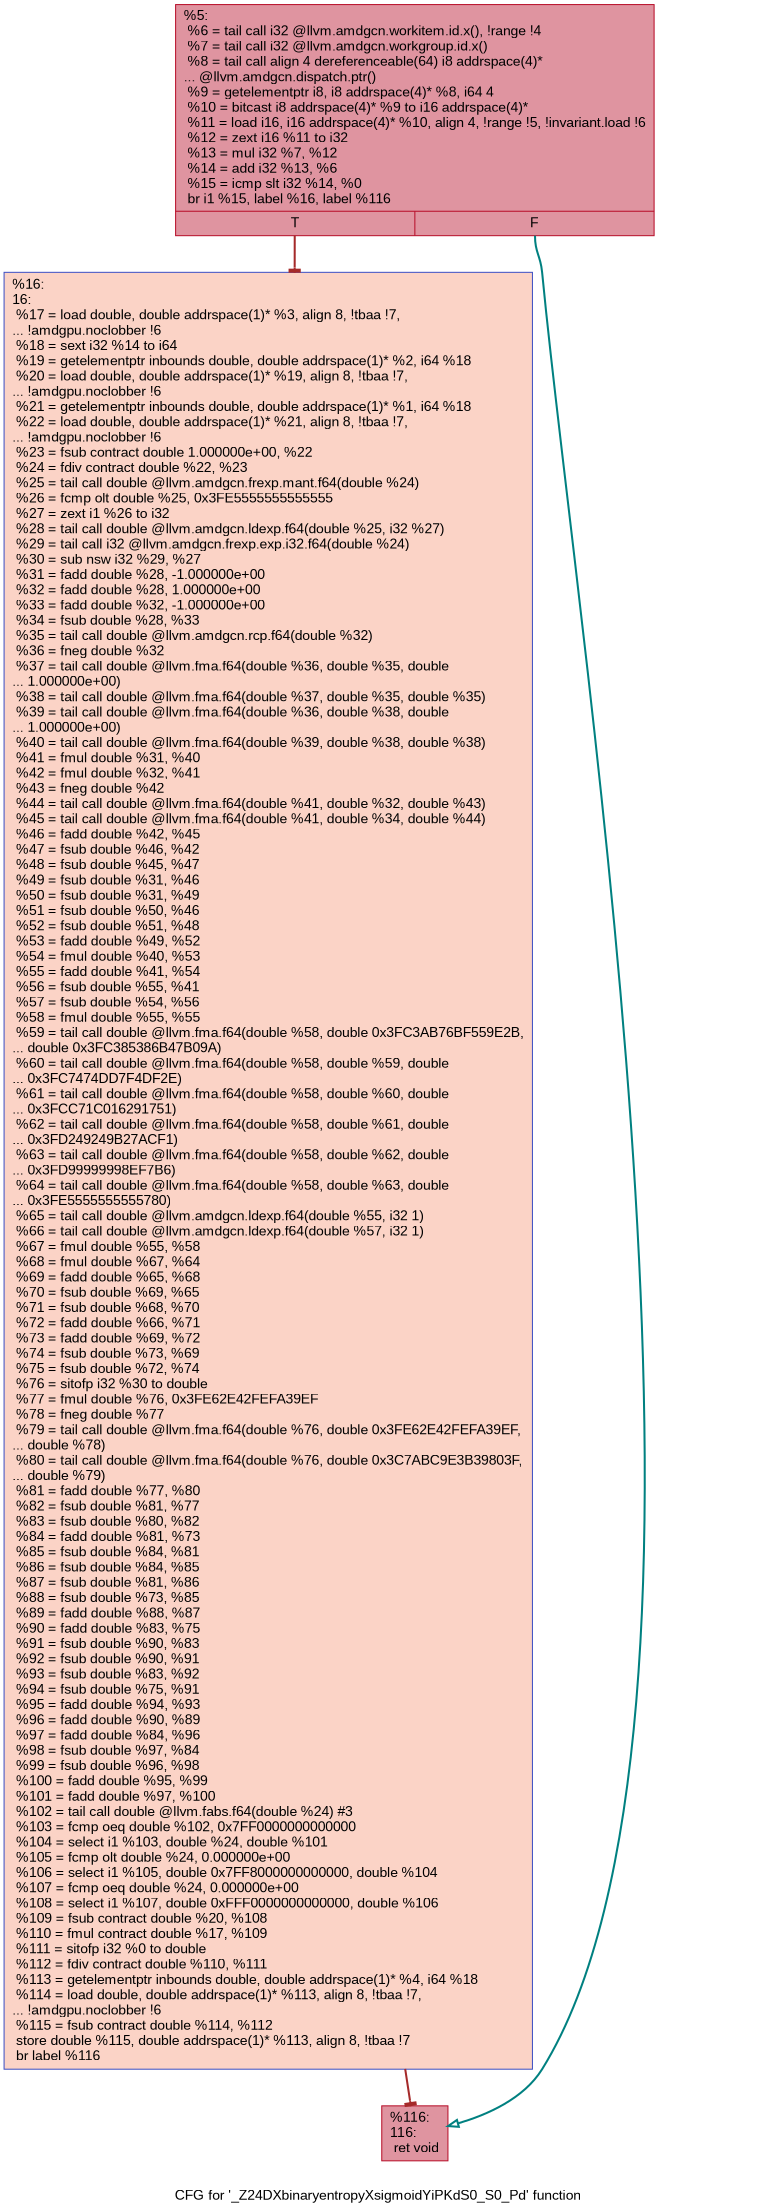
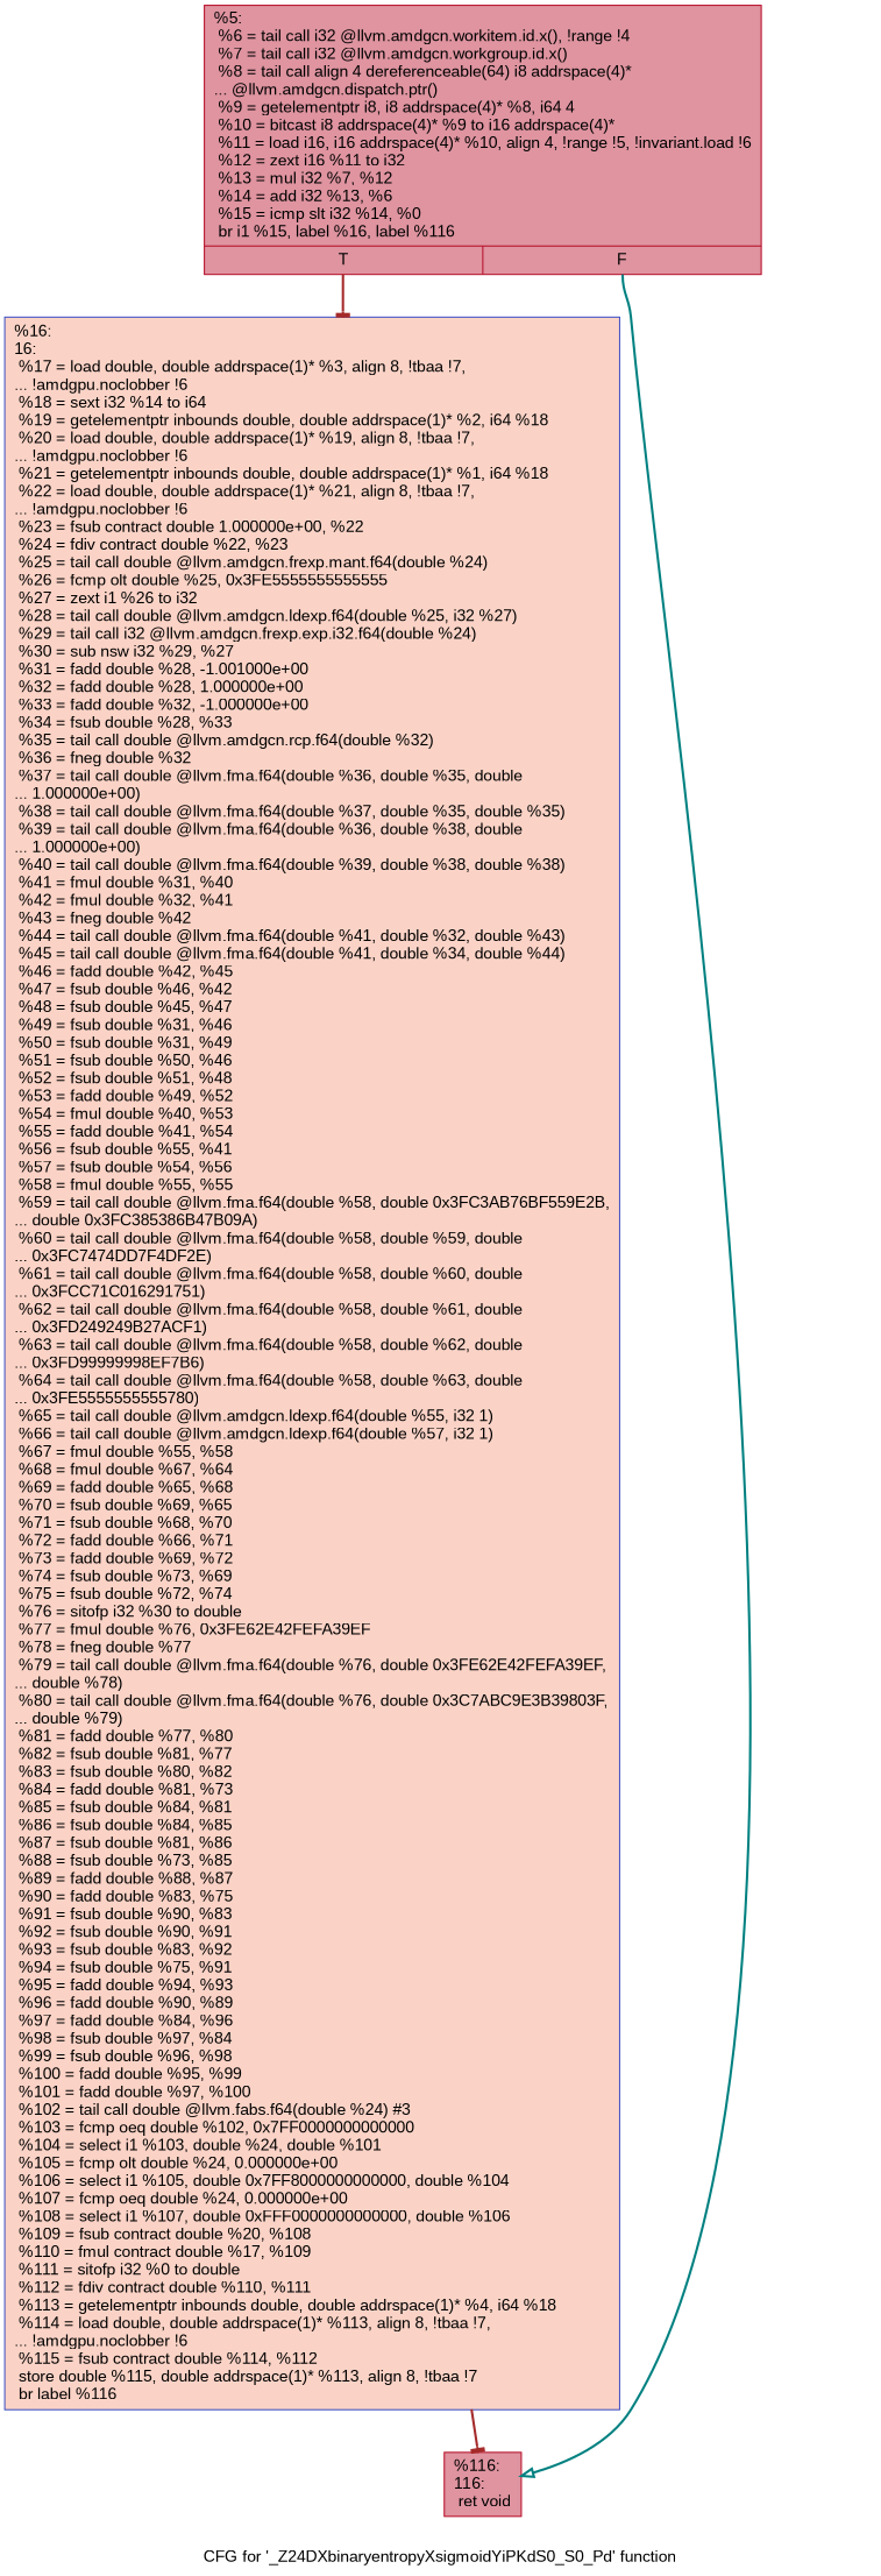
  digraph {
    label="CFG for '_Z24DXbinaryentropyXsigmoidYiPKdS0_S0_Pd' function"
    fontname="Liberation Sans"
    node [color="#b70d28ff" fillcolor="#b70d2870" shape=record style=filled fontname="Liberation Sans"]
    edge [color=brown style=bold arrowhead=tee fontname="Liberation Sans"]
    n1 [label="{%5:\l  %6 = tail call i32 @llvm.amdgcn.workitem.id.x(), !range !4\l  %7 = tail call i32 @llvm.amdgcn.workgroup.id.x()\l  %8 = tail call align 4 dereferenceable(64) i8 addrspace(4)*\l... @llvm.amdgcn.dispatch.ptr()\l  %9 = getelementptr i8, i8 addrspace(4)* %8, i64 4\l  %10 = bitcast i8 addrspace(4)* %9 to i16 addrspace(4)*\l  %11 = load i16, i16 addrspace(4)* %10, align 4, !range !5, !invariant.load !6\l  %12 = zext i16 %11 to i32\l  %13 = mul i32 %7, %12\l  %14 = add i32 %13, %6\l  %15 = icmp slt i32 %14, %0\l  br i1 %15, label %16, label %116\l|{<s0>T|<s1>F}}"]
-   n2 [color="#3d50c3ff" fillcolor="#f59c7d70" label="{%16:\l16:                                               \l  %17 = load double, double addrspace(1)* %3, align 8, !tbaa !7,\l... !amdgpu.noclobber !6\l  %18 = sext i32 %14 to i64\l  %19 = getelementptr inbounds double, double addrspace(1)* %2, i64 %18\l  %20 = load double, double addrspace(1)* %19, align 8, !tbaa !7,\l... !amdgpu.noclobber !6\l  %21 = getelementptr inbounds double, double addrspace(1)* %1, i64 %18\l  %22 = load double, double addrspace(1)* %21, align 8, !tbaa !7,\l... !amdgpu.noclobber !6\l  %23 = fsub contract double 1.000000e+00, %22\l  %24 = fdiv contract double %22, %23\l  %25 = tail call double @llvm.amdgcn.frexp.mant.f64(double %24)\l  %26 = fcmp olt double %25, 0x3FE5555555555555\l  %27 = zext i1 %26 to i32\l  %28 = tail call double @llvm.amdgcn.ldexp.f64(double %25, i32 %27)\l  %29 = tail call i32 @llvm.amdgcn.frexp.exp.i32.f64(double %24)\l  %30 = sub nsw i32 %29, %27\l  %31 = fadd double %28, -1.000000e+00\l  %32 = fadd double %28, 1.000000e+00\l  %33 = fadd double %32, -1.000000e+00\l  %34 = fsub double %28, %33\l  %35 = tail call double @llvm.amdgcn.rcp.f64(double %32)\l  %36 = fneg double %32\l  %37 = tail call double @llvm.fma.f64(double %36, double %35, double\l... 1.000000e+00)\l  %38 = tail call double @llvm.fma.f64(double %37, double %35, double %35)\l  %39 = tail call double @llvm.fma.f64(double %36, double %38, double\l... 1.000000e+00)\l  %40 = tail call double @llvm.fma.f64(double %39, double %38, double %38)\l  %41 = fmul double %31, %40\l  %42 = fmul double %32, %41\l  %43 = fneg double %42\l  %44 = tail call double @llvm.fma.f64(double %41, double %32, double %43)\l  %45 = tail call double @llvm.fma.f64(double %41, double %34, double %44)\l  %46 = fadd double %42, %45\l  %47 = fsub double %46, %42\l  %48 = fsub double %45, %47\l  %49 = fsub double %31, %46\l  %50 = fsub double %31, %49\l  %51 = fsub double %50, %46\l  %52 = fsub double %51, %48\l  %53 = fadd double %49, %52\l  %54 = fmul double %40, %53\l  %55 = fadd double %41, %54\l  %56 = fsub double %55, %41\l  %57 = fsub double %54, %56\l  %58 = fmul double %55, %55\l  %59 = tail call double @llvm.fma.f64(double %58, double 0x3FC3AB76BF559E2B,\l... double 0x3FC385386B47B09A)\l  %60 = tail call double @llvm.fma.f64(double %58, double %59, double\l... 0x3FC7474DD7F4DF2E)\l  %61 = tail call double @llvm.fma.f64(double %58, double %60, double\l... 0x3FCC71C016291751)\l  %62 = tail call double @llvm.fma.f64(double %58, double %61, double\l... 0x3FD249249B27ACF1)\l  %63 = tail call double @llvm.fma.f64(double %58, double %62, double\l... 0x3FD99999998EF7B6)\l  %64 = tail call double @llvm.fma.f64(double %58, double %63, double\l... 0x3FE5555555555780)\l  %65 = tail call double @llvm.amdgcn.ldexp.f64(double %55, i32 1)\l  %66 = tail call double @llvm.amdgcn.ldexp.f64(double %57, i32 1)\l  %67 = fmul double %55, %58\l  %68 = fmul double %67, %64\l  %69 = fadd double %65, %68\l  %70 = fsub double %69, %65\l  %71 = fsub double %68, %70\l  %72 = fadd double %66, %71\l  %73 = fadd double %69, %72\l  %74 = fsub double %73, %69\l  %75 = fsub double %72, %74\l  %76 = sitofp i32 %30 to double\l  %77 = fmul double %76, 0x3FE62E42FEFA39EF\l  %78 = fneg double %77\l  %79 = tail call double @llvm.fma.f64(double %76, double 0x3FE62E42FEFA39EF,\l... double %78)\l  %80 = tail call double @llvm.fma.f64(double %76, double 0x3C7ABC9E3B39803F,\l... double %79)\l  %81 = fadd double %77, %80\l  %82 = fsub double %81, %77\l  %83 = fsub double %80, %82\l  %84 = fadd double %81, %73\l  %85 = fsub double %84, %81\l  %86 = fsub double %84, %85\l  %87 = fsub double %81, %86\l  %88 = fsub double %73, %85\l  %89 = fadd double %88, %87\l  %90 = fadd double %83, %75\l  %91 = fsub double %90, %83\l  %92 = fsub double %90, %91\l  %93 = fsub double %83, %92\l  %94 = fsub double %75, %91\l  %95 = fadd double %94, %93\l  %96 = fadd double %90, %89\l  %97 = fadd double %84, %96\l  %98 = fsub double %97, %84\l  %99 = fsub double %96, %98\l  %100 = fadd double %95, %99\l  %101 = fadd double %97, %100\l  %102 = tail call double @llvm.fabs.f64(double %24) #3\l  %103 = fcmp oeq double %102, 0x7FF0000000000000\l  %104 = select i1 %103, double %24, double %101\l  %105 = fcmp olt double %24, 0.000000e+00\l  %106 = select i1 %105, double 0x7FF8000000000000, double %104\l  %107 = fcmp oeq double %24, 0.000000e+00\l  %108 = select i1 %107, double 0xFFF0000000000000, double %106\l  %109 = fsub contract double %20, %108\l  %110 = fmul contract double %17, %109\l  %111 = sitofp i32 %0 to double\l  %112 = fdiv contract double %110, %111\l  %113 = getelementptr inbounds double, double addrspace(1)* %4, i64 %18\l  %114 = load double, double addrspace(1)* %113, align 8, !tbaa !7,\l... !amdgpu.noclobber !6\l  %115 = fsub contract double %114, %112\l  store double %115, double addrspace(1)* %113, align 8, !tbaa !7\l  br label %116\l}"]
+   n2 [color="#3d50c3ff" fillcolor="#f59c7d70" label="{%16:\l16:                                               \l  %17 = load double, double addrspace(1)* %3, align 8, !tbaa !7,\l... !amdgpu.noclobber !6\l  %18 = sext i32 %14 to i64\l  %19 = getelementptr inbounds double, double addrspace(1)* %2, i64 %18\l  %20 = load double, double addrspace(1)* %19, align 8, !tbaa !7,\l... !amdgpu.noclobber !6\l  %21 = getelementptr inbounds double, double addrspace(1)* %1, i64 %18\l  %22 = load double, double addrspace(1)* %21, align 8, !tbaa !7,\l... !amdgpu.noclobber !6\l  %23 = fsub contract double 1.000000e+00, %22\l  %24 = fdiv contract double %22, %23\l  %25 = tail call double @llvm.amdgcn.frexp.mant.f64(double %24)\l  %26 = fcmp olt double %25, 0x3FE5555555555555\l  %27 = zext i1 %26 to i32\l  %28 = tail call double @llvm.amdgcn.ldexp.f64(double %25, i32 %27)\l  %29 = tail call i32 @llvm.amdgcn.frexp.exp.i32.f64(double %24)\l  %30 = sub nsw i32 %29, %27\l  %31 = fadd double %28, -1.001000e+00\l  %32 = fadd double %28, 1.000000e+00\l  %33 = fadd double %32, -1.000000e+00\l  %34 = fsub double %28, %33\l  %35 = tail call double @llvm.amdgcn.rcp.f64(double %32)\l  %36 = fneg double %32\l  %37 = tail call double @llvm.fma.f64(double %36, double %35, double\l... 1.000000e+00)\l  %38 = tail call double @llvm.fma.f64(double %37, double %35, double %35)\l  %39 = tail call double @llvm.fma.f64(double %36, double %38, double\l... 1.000000e+00)\l  %40 = tail call double @llvm.fma.f64(double %39, double %38, double %38)\l  %41 = fmul double %31, %40\l  %42 = fmul double %32, %41\l  %43 = fneg double %42\l  %44 = tail call double @llvm.fma.f64(double %41, double %32, double %43)\l  %45 = tail call double @llvm.fma.f64(double %41, double %34, double %44)\l  %46 = fadd double %42, %45\l  %47 = fsub double %46, %42\l  %48 = fsub double %45, %47\l  %49 = fsub double %31, %46\l  %50 = fsub double %31, %49\l  %51 = fsub double %50, %46\l  %52 = fsub double %51, %48\l  %53 = fadd double %49, %52\l  %54 = fmul double %40, %53\l  %55 = fadd double %41, %54\l  %56 = fsub double %55, %41\l  %57 = fsub double %54, %56\l  %58 = fmul double %55, %55\l  %59 = tail call double @llvm.fma.f64(double %58, double 0x3FC3AB76BF559E2B,\l... double 0x3FC385386B47B09A)\l  %60 = tail call double @llvm.fma.f64(double %58, double %59, double\l... 0x3FC7474DD7F4DF2E)\l  %61 = tail call double @llvm.fma.f64(double %58, double %60, double\l... 0x3FCC71C016291751)\l  %62 = tail call double @llvm.fma.f64(double %58, double %61, double\l... 0x3FD249249B27ACF1)\l  %63 = tail call double @llvm.fma.f64(double %58, double %62, double\l... 0x3FD99999998EF7B6)\l  %64 = tail call double @llvm.fma.f64(double %58, double %63, double\l... 0x3FE5555555555780)\l  %65 = tail call double @llvm.amdgcn.ldexp.f64(double %55, i32 1)\l  %66 = tail call double @llvm.amdgcn.ldexp.f64(double %57, i32 1)\l  %67 = fmul double %55, %58\l  %68 = fmul double %67, %64\l  %69 = fadd double %65, %68\l  %70 = fsub double %69, %65\l  %71 = fsub double %68, %70\l  %72 = fadd double %66, %71\l  %73 = fadd double %69, %72\l  %74 = fsub double %73, %69\l  %75 = fsub double %72, %74\l  %76 = sitofp i32 %30 to double\l  %77 = fmul double %76, 0x3FE62E42FEFA39EF\l  %78 = fneg double %77\l  %79 = tail call double @llvm.fma.f64(double %76, double 0x3FE62E42FEFA39EF,\l... double %78)\l  %80 = tail call double @llvm.fma.f64(double %76, double 0x3C7ABC9E3B39803F,\l... double %79)\l  %81 = fadd double %77, %80\l  %82 = fsub double %81, %77\l  %83 = fsub double %80, %82\l  %84 = fadd double %81, %73\l  %85 = fsub double %84, %81\l  %86 = fsub double %84, %85\l  %87 = fsub double %81, %86\l  %88 = fsub double %73, %85\l  %89 = fadd double %88, %87\l  %90 = fadd double %83, %75\l  %91 = fsub double %90, %83\l  %92 = fsub double %90, %91\l  %93 = fsub double %83, %92\l  %94 = fsub double %75, %91\l  %95 = fadd double %94, %93\l  %96 = fadd double %90, %89\l  %97 = fadd double %84, %96\l  %98 = fsub double %97, %84\l  %99 = fsub double %96, %98\l  %100 = fadd double %95, %99\l  %101 = fadd double %97, %100\l  %102 = tail call double @llvm.fabs.f64(double %24) #3\l  %103 = fcmp oeq double %102, 0x7FF0000000000000\l  %104 = select i1 %103, double %24, double %101\l  %105 = fcmp olt double %24, 0.000000e+00\l  %106 = select i1 %105, double 0x7FF8000000000000, double %104\l  %107 = fcmp oeq double %24, 0.000000e+00\l  %108 = select i1 %107, double 0xFFF0000000000000, double %106\l  %109 = fsub contract double %20, %108\l  %110 = fmul contract double %17, %109\l  %111 = sitofp i32 %0 to double\l  %112 = fdiv contract double %110, %111\l  %113 = getelementptr inbounds double, double addrspace(1)* %4, i64 %18\l  %114 = load double, double addrspace(1)* %113, align 8, !tbaa !7,\l... !amdgpu.noclobber !6\l  %115 = fsub contract double %114, %112\l  store double %115, double addrspace(1)* %113, align 8, !tbaa !7\l  br label %116\l}"]
    n3 [label="{%116:\l116:                                              \l  ret void\l}"]
    n1 -> n2 [tailport=s0]
    n1 -> n3 [tailport=s1 color=teal arrowhead=onormal]
    n2 -> n3
  }
